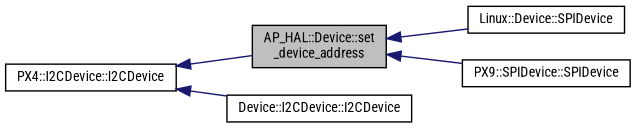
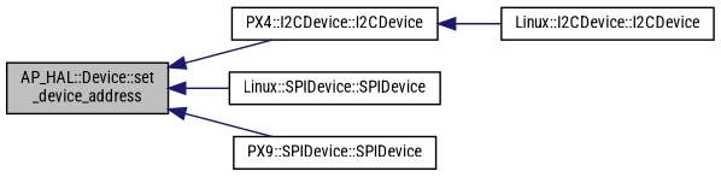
  digraph {
    fontname="Roboto Condensed"
    rankdir=LR
    node [color=black fillcolor=white fontname="Roboto Condensed" fontsize=10 shape=record style=filled]
    edge [color=midnightblue dir=back fontname="Roboto Condensed" fontsize=10 labelfontname=Helvetica labelfontsize=10 style=solid]
    n1 [fillcolor=grey75 fontcolor=black height=0.2 label="AP_HAL::Device::set\l_device_address" width=0.4]
    n2 [height=0.2 label="PX4::I2CDevice::I2CDevice" width=0.4]
-   n3 [height=0.2 label="Linux::Device::SPIDevice" width=0.4]
+   n3 [height=0.2 label="Linux::SPIDevice::SPIDevice" width=0.4]
    n4 [height=0.2 label="PX9::SPIDevice::SPIDevice" width=0.4]
-   n5 [height=0.2 label="Device::I2CDevice::I2CDevice" width=0.4]
-   n2 -> n1
+   n5 [height=0.2 label="Linux::I2CDevice::I2CDevice" width=0.4]
+   n1 -> n2
    n1 -> n3
    n1 -> n4
    n2 -> n5
  }
